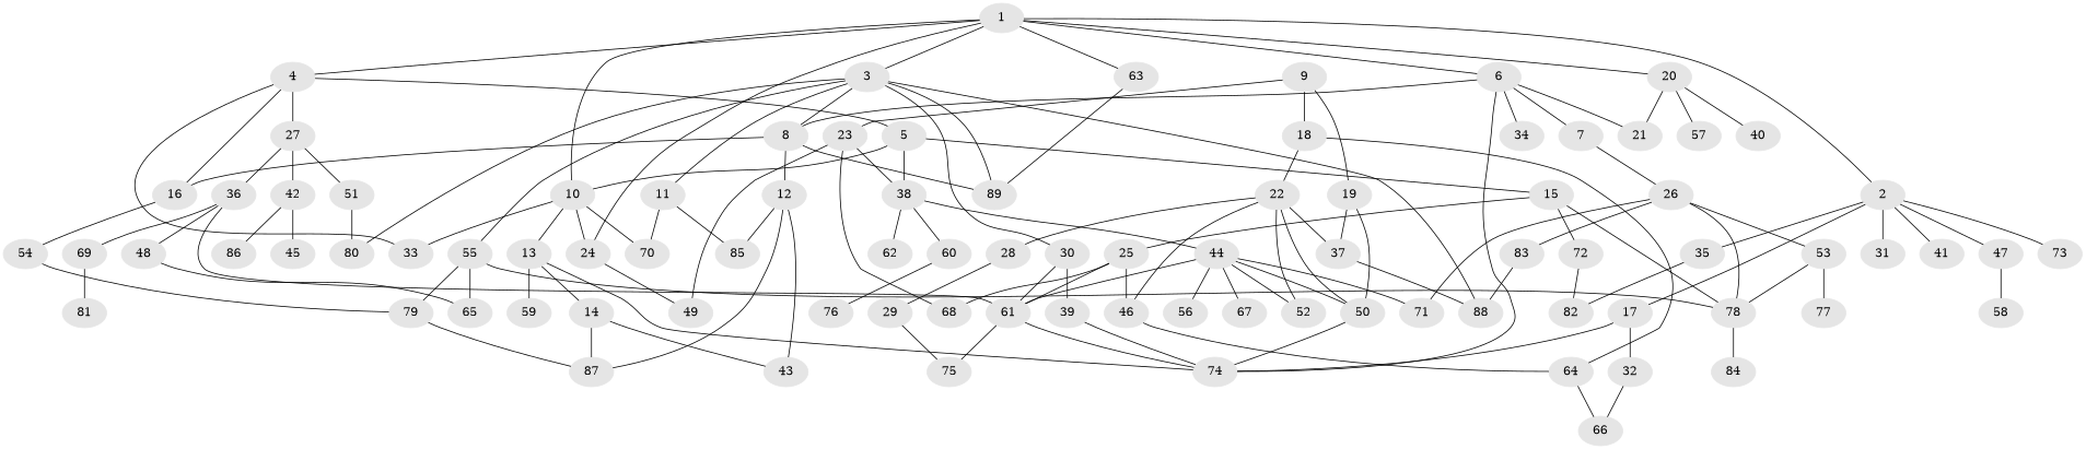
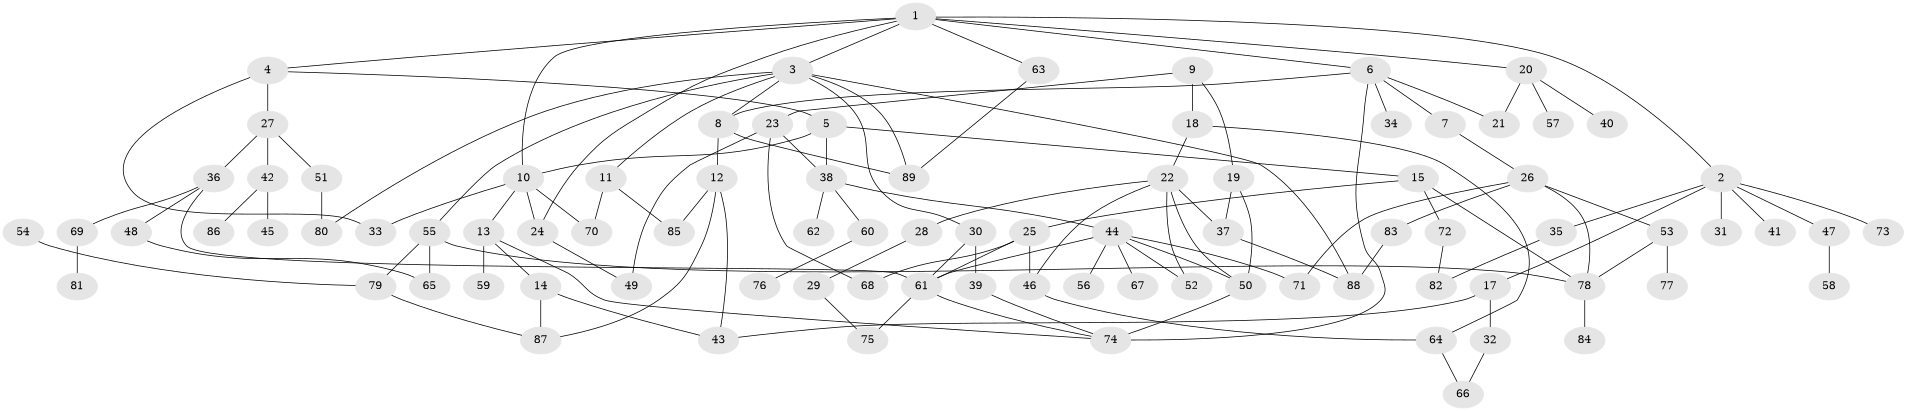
  graph {
    node [color=gray90 style=filled]
    1
    2
    3
    4
    6
    10
    20
    24
    63
    17
    31
    35
    41
    47
    73
    8
    11
    30
    55
    80
    88
    89
    5
-   16
    27
    33
    7
    21
    34
    74
    13
    70
    40
    57
    49
    43
    32
    82
    58
    12
    85
    61
    39
    78
    65
    79
    15
    38
    54
    36
    42
    51
    25
    72
    62
    44
    60
    26
    53
    71
    83
    9
    18
    19
    23
    87
    22
    64
    37
    50
    68
    14
    59
    46
    84
    66
    28
    52
    29
    75
    77
    48
    69
    45
    86
    81
    56
    67
    76
    1 -- 2
    1 -- 3
    1 -- 4
    1 -- 6
    1 -- 10
    1 -- 20
    1 -- 24
    1 -- 63
    2 -- 17
    2 -- 31
    2 -- 35
    2 -- 41
    2 -- 47
    2 -- 73
    3 -- 8
    3 -- 11
    3 -- 30
    3 -- 55
    3 -- 80
    3 -- 88
    3 -- 89
    4 -- 5
-   4 -- 16
    4 -- 27
    4 -- 33
    6 -- 8
    6 -- 7
    6 -- 21
    6 -- 34
    6 -- 74
    10 -- 24
    10 -- 33
    10 -- 13
    10 -- 70
    20 -- 21
    20 -- 40
    20 -- 57
    24 -- 49
    63 -- 89
-   17 -- 74
+   17 -- 43
    17 -- 32
    35 -- 82
    47 -- 58
    8 -- 89
-   8 -- 16
    8 -- 12
    11 -- 70
    11 -- 85
    30 -- 61
    30 -- 39
    55 -- 78
    55 -- 65
    55 -- 79
    5 -- 10
    5 -- 15
    5 -- 38
-   16 -- 54
    27 -- 36
    27 -- 42
    27 -- 51
    7 -- 26
    13 -- 74
    13 -- 14
    13 -- 59
    32 -- 66
    12 -- 43
    12 -- 85
    12 -- 87
    61 -- 74
    61 -- 75
    39 -- 74
    78 -- 84
    79 -- 87
    15 -- 78
    15 -- 25
    15 -- 72
    38 -- 62
    38 -- 44
    38 -- 60
    54 -- 79
    36 -- 61
    36 -- 48
    36 -- 69
    42 -- 45
    42 -- 86
    51 -- 80
    25 -- 61
    25 -- 68
    25 -- 46
    72 -- 82
    44 -- 61
    44 -- 71
    44 -- 50
    44 -- 52
    44 -- 56
    44 -- 67
    60 -- 76
    26 -- 78
    26 -- 53
    26 -- 71
    26 -- 83
    53 -- 78
    53 -- 77
    83 -- 88
    9 -- 18
    9 -- 19
    9 -- 23
    18 -- 22
    18 -- 64
    19 -- 37
    19 -- 50
    23 -- 49
    23 -- 38
    23 -- 68
    22 -- 37
    22 -- 50
    22 -- 46
    22 -- 28
    22 -- 52
    64 -- 66
    37 -- 88
    50 -- 74
    14 -- 43
    14 -- 87
    46 -- 64
    28 -- 29
    29 -- 75
    48 -- 65
    69 -- 81
  }
